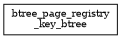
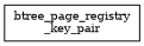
  digraph {
    rankdir=LR
    fontname="DejaVu Serif"
-   n1 [color=black fillcolor=white fontname="DejaVu Serif" fontsize=10 height=0.2 label="btree_page_registry\l_key_btree" shape=record style=filled width=0.4]
+   n1 [color=black fillcolor=white fontname="DejaVu Serif" fontsize=10 height=0.2 label="btree_page_registry\l_key_pair" shape=record style=filled width=0.4]
  }
